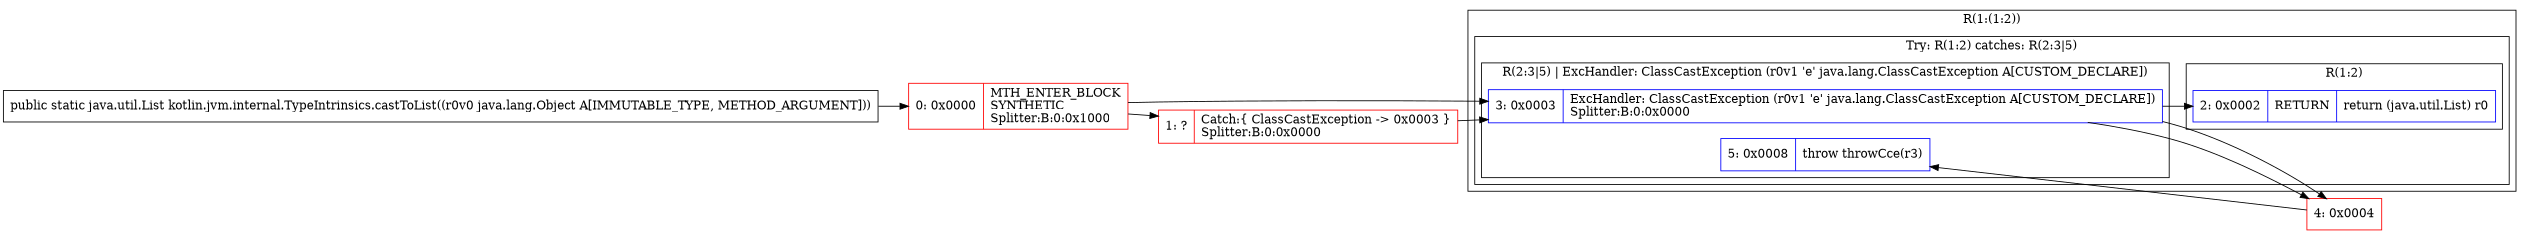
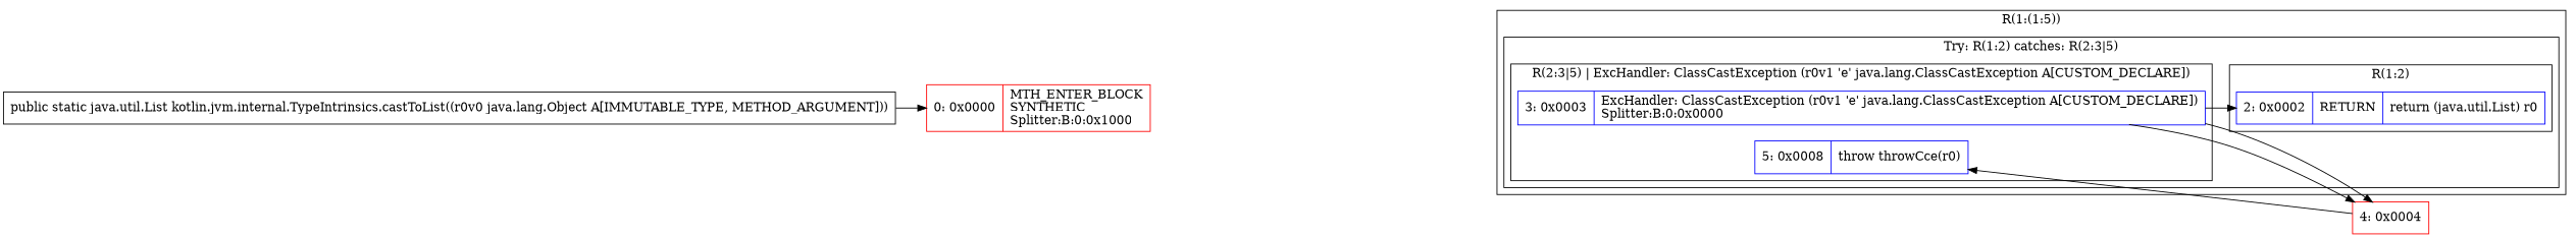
  digraph {
    rankdir=LR
    node [color=blue shape=record]
    n1 [label="{2\:\ 0x0002|RETURN\l|return (java.util.List) r0\l}"]
    n2 [label="{3\:\ 0x0003|ExcHandler: ClassCastException (r0v1 'e' java.lang.ClassCastException A[CUSTOM_DECLARE])\lSplitter:B:0:0x0000\l}"]
-   n3 [label="{5\:\ 0x0008|throw throwCce(r3)\l}"]
+   n3 [label="{5\:\ 0x0008|throw throwCce(r0)\l}"]
    n4 [color=red label="{4\:\ 0x0004}"]
    n5 [color=red label="{0\:\ 0x0000|MTH_ENTER_BLOCK\lSYNTHETIC\lSplitter:B:0:0x1000\l}"]
-   n6 [color=red label="{1\:\ ?|Catch:\{ ClassCastException \-\> 0x0003 \}\lSplitter:B:0:0x0000\l}"]
    n7 [label="{public static java.util.List kotlin.jvm.internal.TypeIntrinsics.castToList((r0v0 java.lang.Object A[IMMUTABLE_TYPE, METHOD_ARGUMENT])) }" color=""]
    subgraph cluster_1 {
-     label="R(1:(1:2))"
+     label="R(1:(1:5))"
      subgraph cluster_2 {
        label="Try: R(1:2) catches: R(2:3|5)"
        subgraph cluster_3 {
          label="R(1:2)"
          n1
        }
        subgraph cluster_4 {
          label="R(2:3|5) | ExcHandler: ClassCastException (r0v1 'e' java.lang.ClassCastException A[CUSTOM_DECLARE])\l"
          n2
          n3
        }
      }
    }
    subgraph cluster_5 {
      label="R(2:3|5) | ExcHandler: ClassCastException (r0v1 'e' java.lang.ClassCastException A[CUSTOM_DECLARE])\l"
    }
    n2 -> n1
    n2 -> n4
    n2 -> n4
    n4 -> n3
-   n5 -> n2
-   n5 -> n6
-   n6 -> n2
    n7 -> n5
  }
